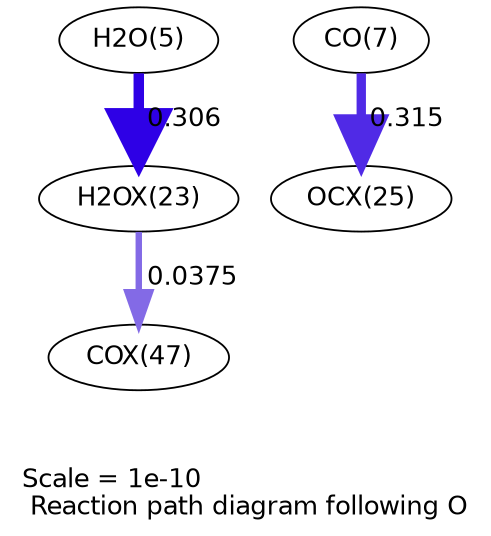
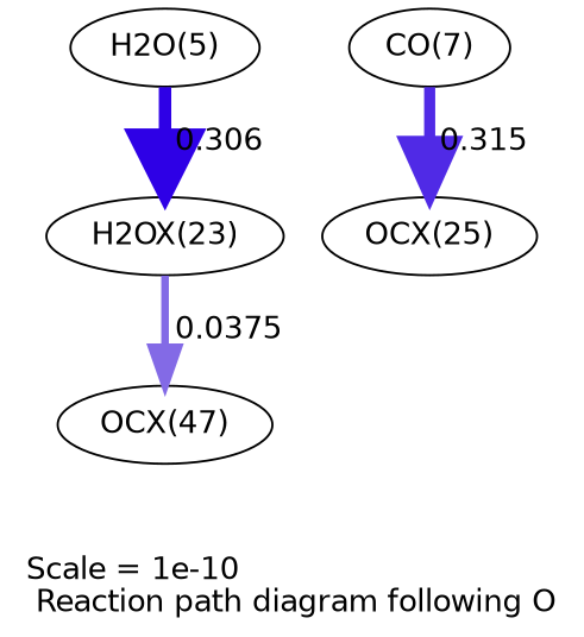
  digraph {
    fontname=Helvetica
    label="Scale = 1e-10\l Reaction path diagram following O"
    node [fontname=Helvetica]
    edge [fontname=Helvetica]
    n1 [label="H2O(5)"]
    n2 [label="H2OX(23)"]
-   n3 [label="COX(47)"]
+   n3 [label="OCX(47)"]
    n4 [label="CO(7)"]
    n5 [label="OCX(25)"]
    n1 -> n2 [arrowsize=2.87 color="0.7, 1.21, 0.9" label=" 0.306" penwidth=5.74]
    n2 -> n3 [arrowsize=1.76 color="0.7, 0.538, 0.9" label=" 0.0375" penwidth=3.52]
    n4 -> n5 [arrowsize=2.56 color="0.7, 0.815, 0.9" label=" 0.315" penwidth=5.13]
  }
